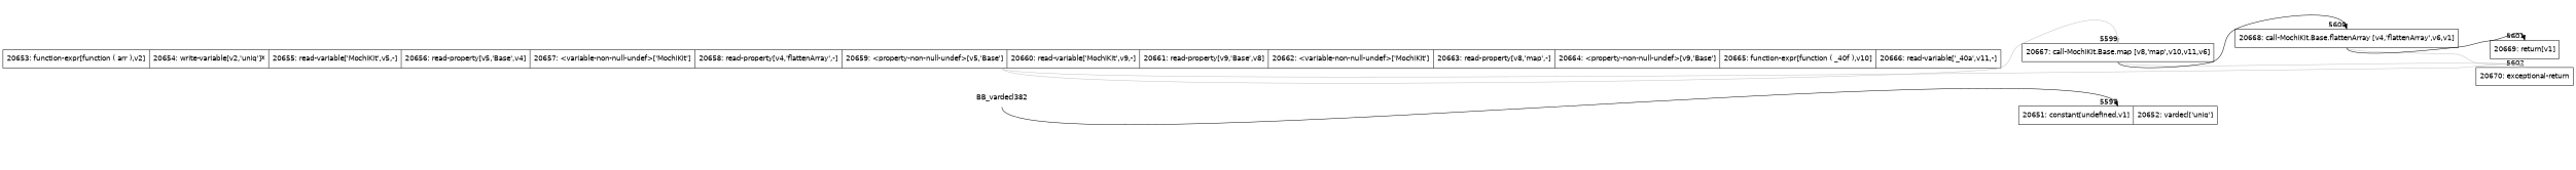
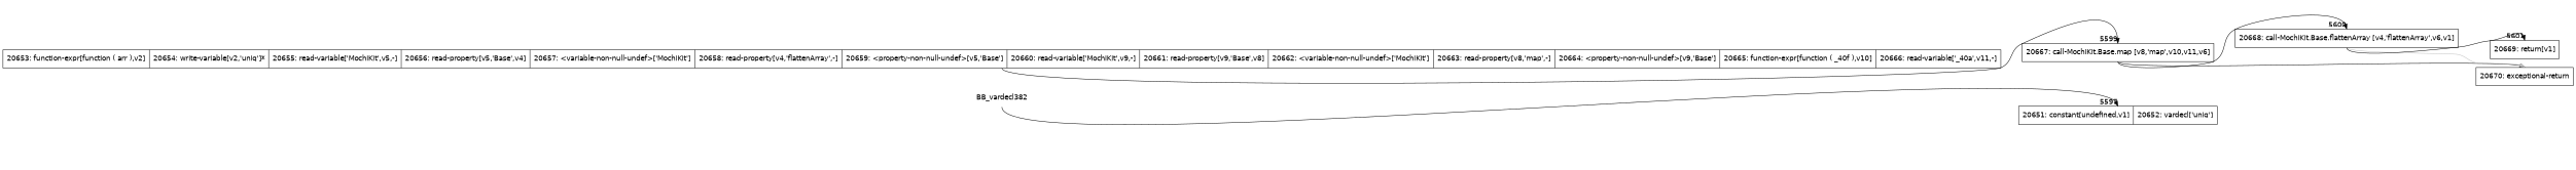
  digraph {
    fontname="DejaVu Sans"
    rankdir=LR
    node [fontname="DejaVu Sans" shape=record]
    edge [fontname="DejaVu Sans" headport=n tailport=s]
    n1 [label=BB_vardecl382 shape=none]
    n2 [label="{20651: constant[undefined,v1]|20652: vardecl['uniq']}"]
    n3 [label="{20653: function-expr[function ( arr ),v2]|20654: write-variable[v2,'uniq']*|20655: read-variable['MochiKit',v5,-]|20656: read-property[v5,'Base',v4]|20657: \<variable-non-null-undef\>['MochiKit']|20658: read-property[v4,'flattenArray',-]|20659: \<property-non-null-undef\>[v5,'Base']|20660: read-variable['MochiKit',v9,-]|20661: read-property[v9,'Base',v8]|20662: \<variable-non-null-undef\>['MochiKit']|20663: read-property[v8,'map',-]|20664: \<property-non-null-undef\>[v9,'Base']|20665: function-expr[function ( _40f ),v10]|20666: read-variable['_40a',v11,-]}"]
    n4 [label="{20667: call-MochiKit.Base.map [v8,'map',v10,v11,v6]}"]
    n5 [label="{20670: exceptional-return}"]
    n6 [label="{20668: call-MochiKit.Base.flattenArray [v4,'flattenArray',v6,v1]}"]
    n7 [label="{20669: return[v1]}"]
    n1 -> n2 [headlabel="    5597"]
-   n3 -> n4 [headlabel="      5599" color=gray]
-   n3 -> n5 [color=gray headlabel="      5602"]
-   n4 -> n5 [color=gray]
+   n3 -> n4 [headlabel="      5599"]
+   n4 -> n5 [color=black]
    n4 -> n6 [headlabel="      5600"]
    n6 -> n5 [color=gray]
    n6 -> n7 [headlabel="      5601"]
  }
